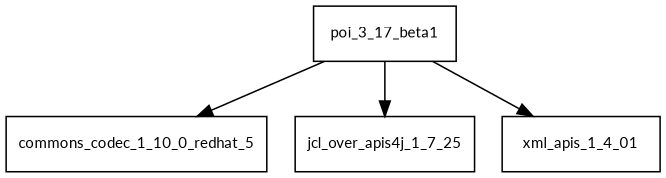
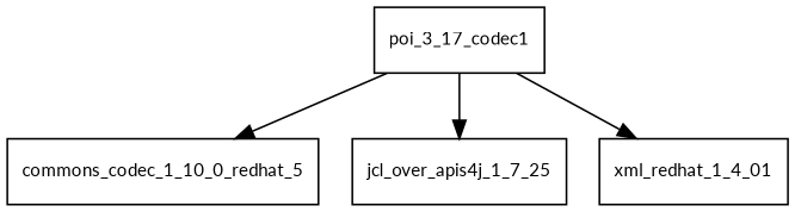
  digraph {
    fontname=Lato
    node [fontname=Lato fontsize=10.0 shape=box]
    edge [fontname=Lato]
-   poi_3_17_beta1
+   poi_3_17_beta1 [label=poi_3_17_codec1]
    commons_codec_1_10_0_redhat_5
    n3 [label=jcl_over_apis4j_1_7_25]
-   xml_apis_1_4_01
+   xml_apis_1_4_01 [label=xml_redhat_1_4_01]
    poi_3_17_beta1 -> commons_codec_1_10_0_redhat_5
    poi_3_17_beta1 -> n3
    poi_3_17_beta1 -> xml_apis_1_4_01
  }
